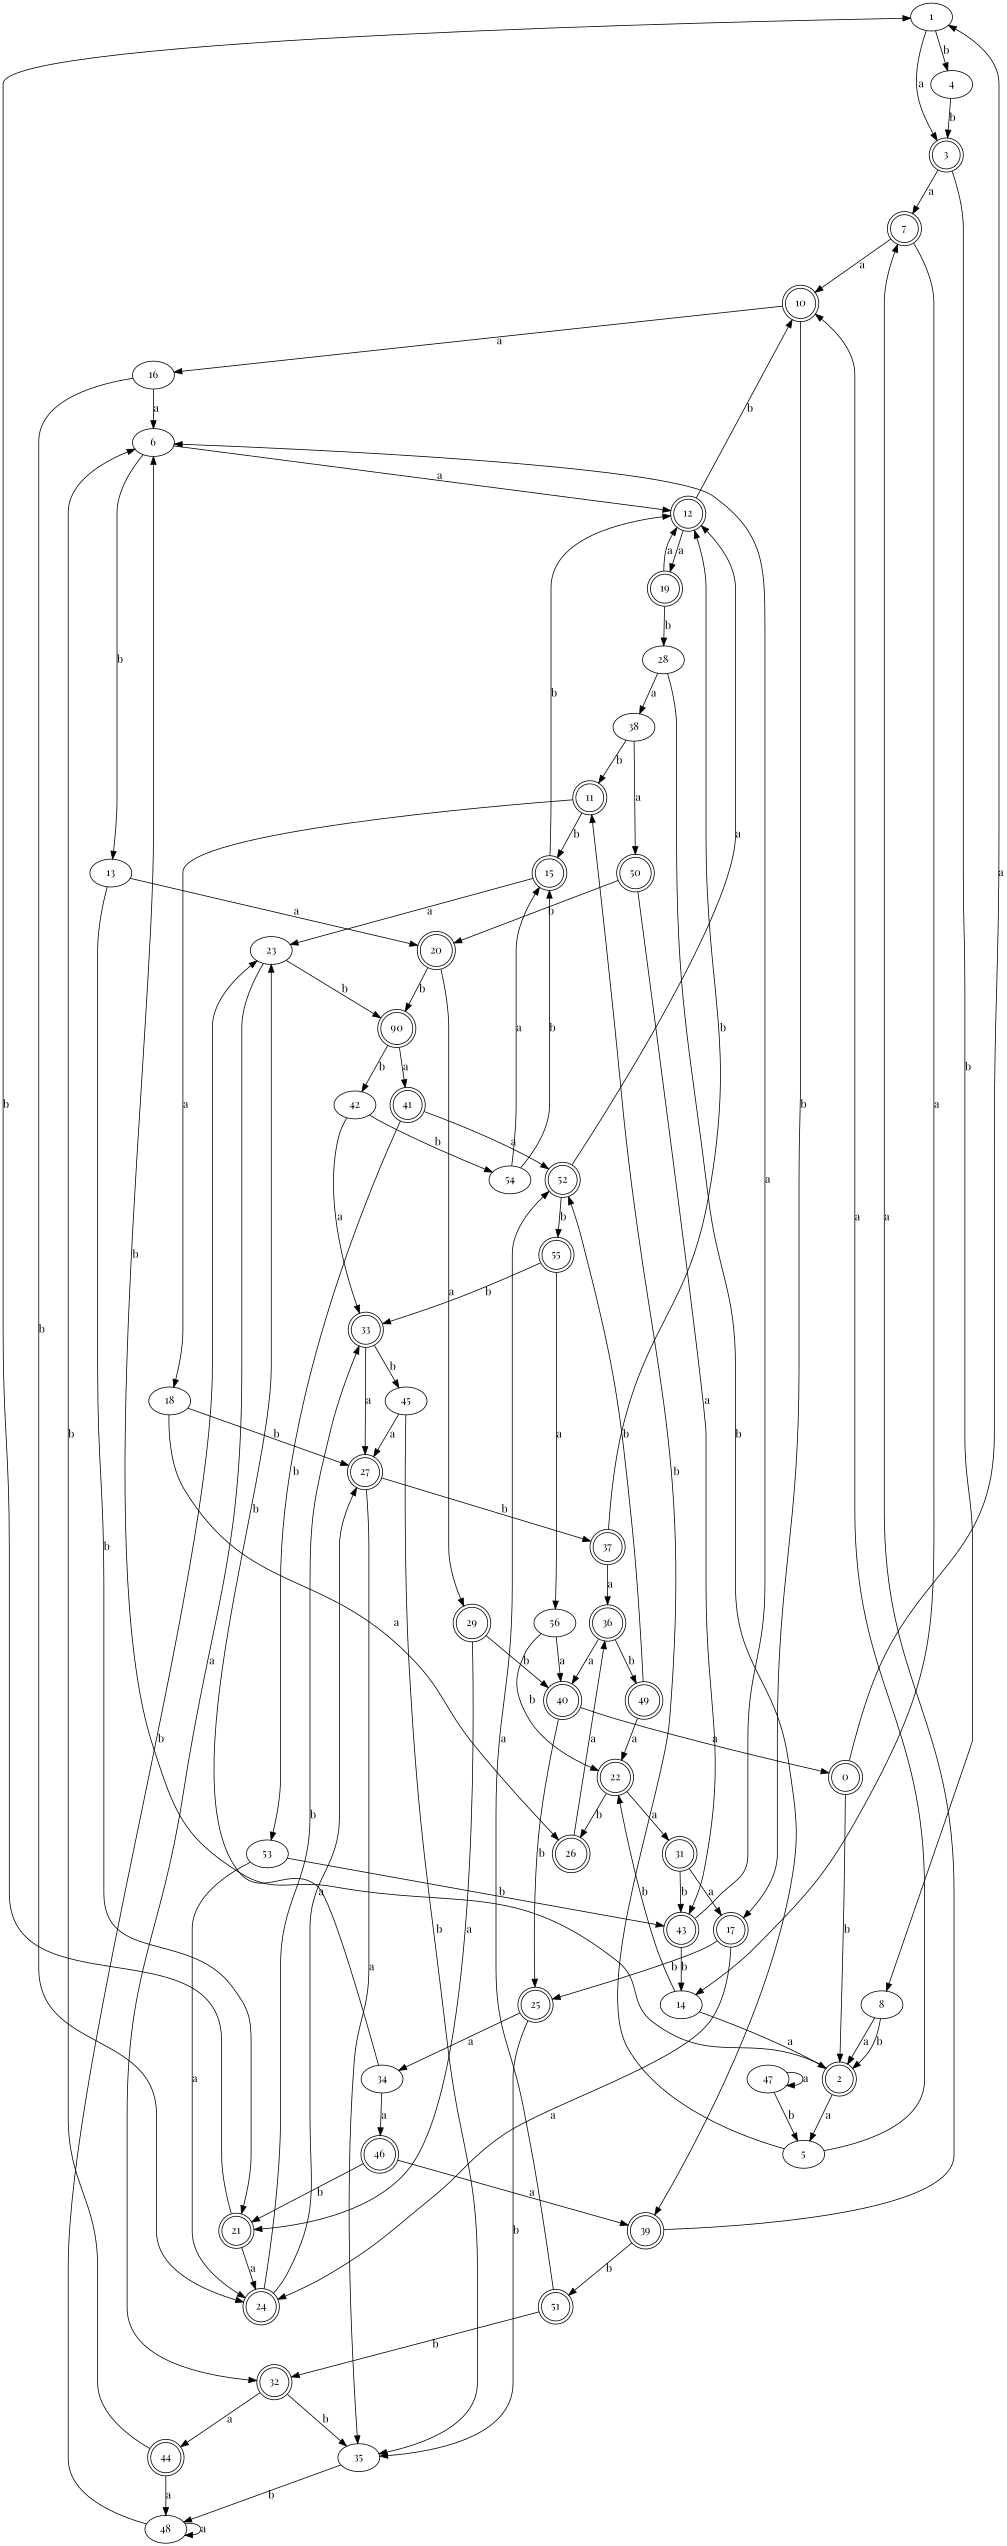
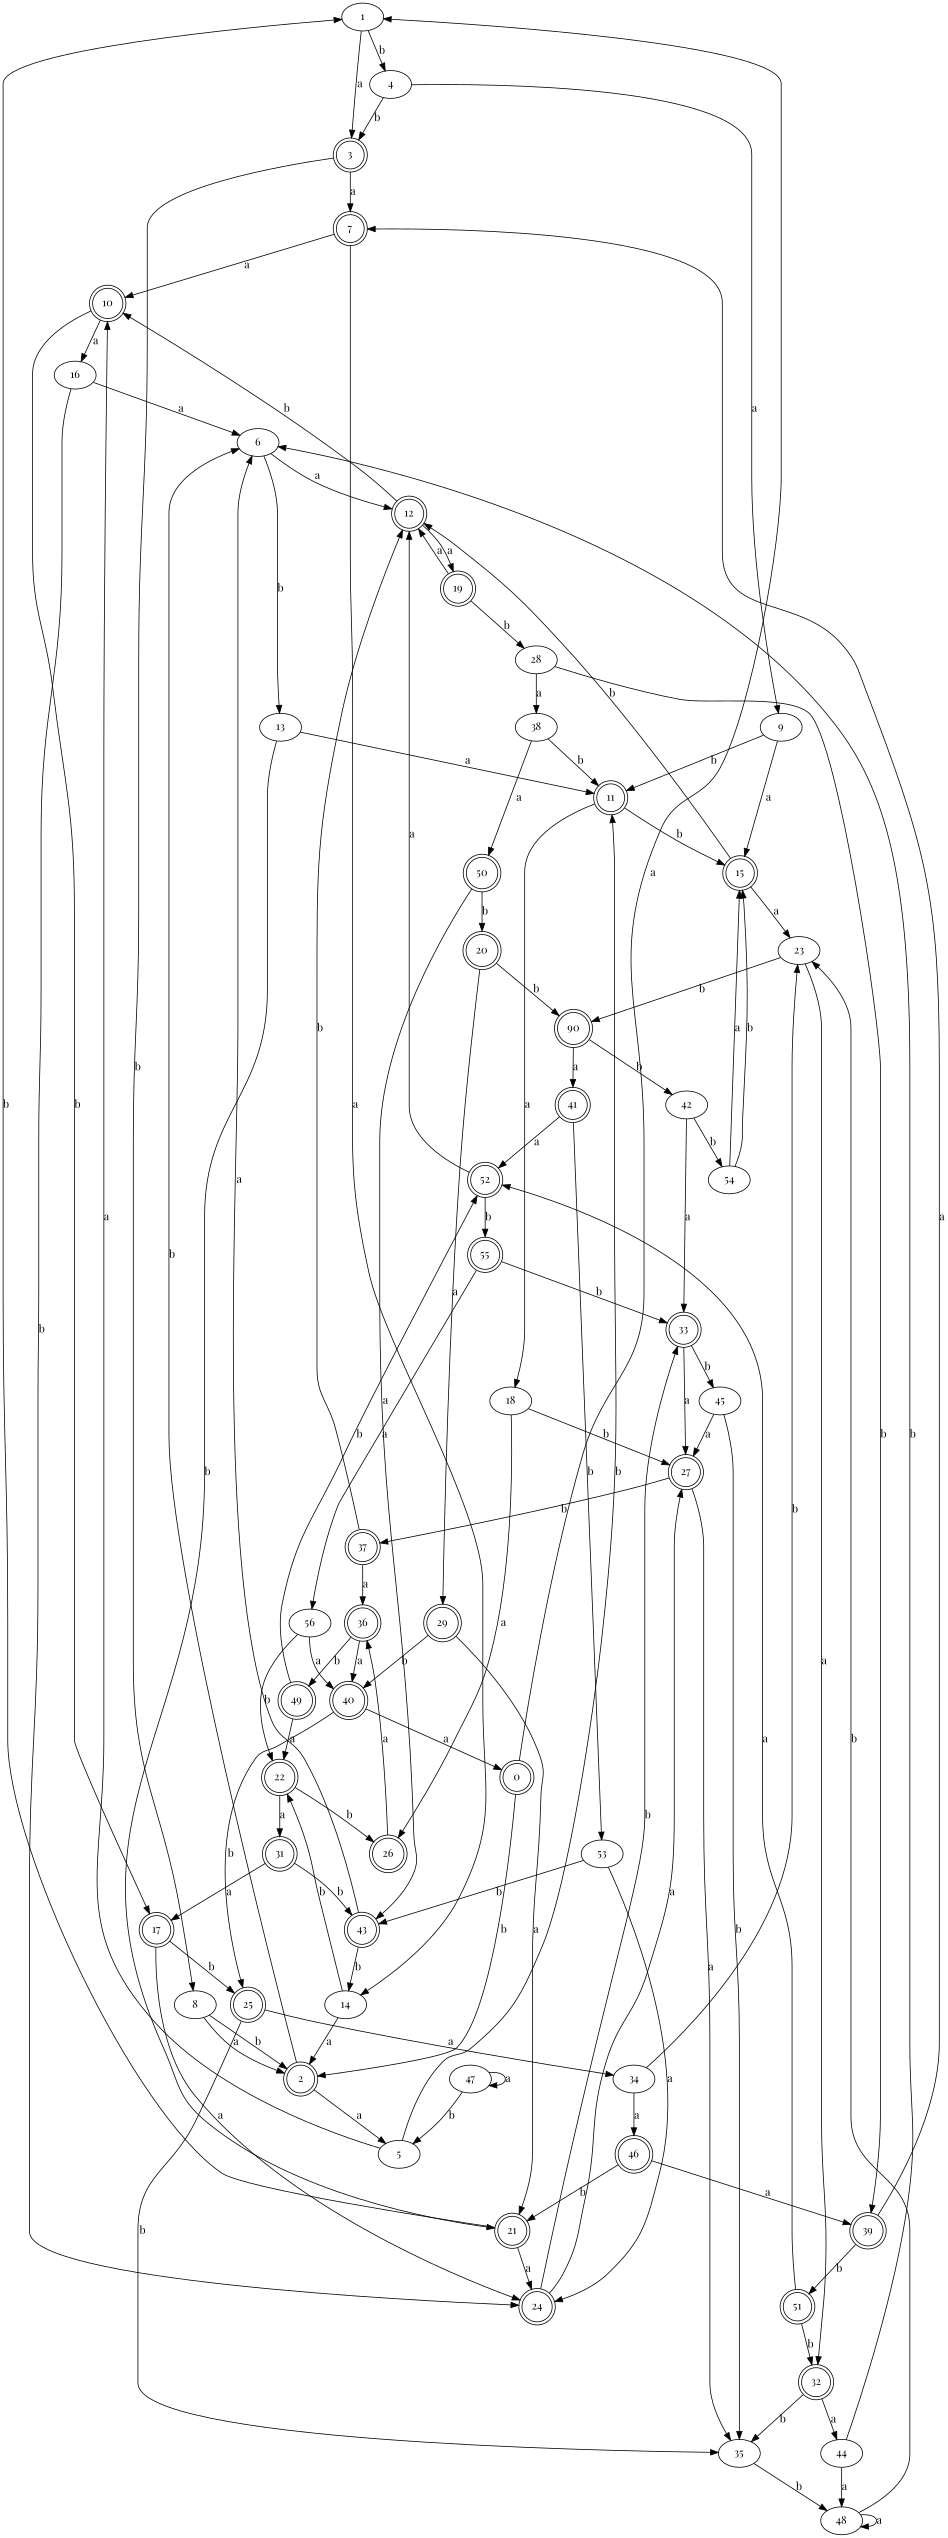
  digraph {
    fontname="Playfair Display"
    node [fontname="Playfair Display" shape=doublecircle]
    edge [fontname="Playfair Display"]
    1 [shape=""]
    0
    2
    3
    4 [shape=""]
    5 [shape=""]
    6 [shape=""]
    7
    8 [shape=""]
+   9 [shape=""]
    10
    11
    12
    13 [shape=""]
    14 [shape=""]
    15
    16 [shape=""]
    17
    18 [shape=""]
    19
    20
    21
    22
    23 [shape=""]
    24
    25
    26
    27
    28 [shape=""]
    29
    n31 [label=90]
    31
    32
    33
    34 [shape=ellipse]
    35 [shape=""]
    36
    37
    38 [shape=""]
    39
    40
    41
    42 [shape=""]
    43
-   44
+   44 [shape=ellipse]
    45 [shape=""]
    46
    48 [shape=""]
    49
    50
    51
    52
    53 [shape=""]
    54 [shape=""]
    47 [shape=""]
    55
    56 [shape=""]
    1 -> 3 [label=a]
    1 -> 4 [label=b]
    0 -> 1 [label=a]
    0 -> 2 [label=b]
    2 -> 5 [label=a]
    2 -> 6 [label=b]
    3 -> 7 [label=a]
    3 -> 8 [label=b]
    4 -> 3 [label=b]
+   4 -> 9 [label=a]
    5 -> 10 [label=a]
    5 -> 11 [label=b]
    6 -> 12 [label=a]
    6 -> 13 [label=b]
    7 -> 10 [label=a]
    7 -> 14 [label=a]
    8 -> 2 [label=a]
    8 -> 2 [label=b]
+   9 -> 11 [label=b]
+   9 -> 15 [label=a]
    10 -> 16 [label=a]
    10 -> 17 [label=b]
    11 -> 15 [label=b]
    11 -> 18 [label=a]
    12 -> 10 [label=b]
    12 -> 19 [label=a]
-   13 -> 20 [label=a]
+   13 -> 11 [label=a]
    13 -> 21 [label=b]
    14 -> 2 [label=a]
    14 -> 22 [label=b]
    15 -> 12 [label=b]
    15 -> 23 [label=a]
    16 -> 6 [label=a]
    16 -> 24 [label=b]
    17 -> 24 [label=a]
    17 -> 25 [label=b]
    18 -> 26 [label=a]
    18 -> 27 [label=b]
    19 -> 12 [label=a]
    19 -> 28 [label=b]
    20 -> 29 [label=a]
    20 -> n31 [label=b]
    21 -> 1 [label=b]
    21 -> 24 [label=a]
    22 -> 26 [label=b]
    22 -> 31 [label=a]
    23 -> n31 [label=b]
    23 -> 32 [label=a]
    24 -> 27 [label=a]
    24 -> 33 [label=b]
    25 -> 34 [label=a]
    25 -> 35 [label=b]
    26 -> 36 [label=a]
    27 -> 35 [label=a]
    27 -> 37 [label=b]
    28 -> 38 [label=a]
    28 -> 39 [label=b]
    29 -> 21 [label=a]
    29 -> 40 [label=b]
    n31 -> 41 [label=a]
    n31 -> 42 [label=b]
    31 -> 17 [label=a]
    31 -> 43 [label=b]
    32 -> 35 [label=b]
    32 -> 44 [label=a]
    33 -> 27 [label=a]
    33 -> 45 [label=b]
    34 -> 23 [label=b]
    34 -> 46 [label=a]
    35 -> 48 [label=b]
    36 -> 40 [label=a]
    36 -> 49 [label=b]
    37 -> 12 [label=b]
    37 -> 36 [label=a]
    38 -> 11 [label=b]
    38 -> 50 [label=a]
    39 -> 7 [label=a]
    39 -> 51 [label=b]
    40 -> 0 [label=a]
    40 -> 25 [label=b]
    41 -> 52 [label=a]
    41 -> 53 [label=b]
    42 -> 33 [label=a]
    42 -> 54 [label=b]
    43 -> 6 [label=a]
    43 -> 14 [label=b]
    44 -> 6 [label=b]
    44 -> 48 [label=a]
    45 -> 27 [label=a]
    45 -> 35 [label=b]
    46 -> 21 [label=b]
    46 -> 39 [label=a]
    48 -> 23 [label=b]
    48 -> 48 [label=a]
    49 -> 22 [label=a]
    49 -> 52 [label=b]
    50 -> 20 [label=b]
    50 -> 43 [label=a]
    51 -> 32 [label=b]
    51 -> 52 [label=a]
    52 -> 12 [label=a]
    52 -> 55 [label=b]
    53 -> 24 [label=a]
    53 -> 43 [label=b]
    54 -> 15 [label=a]
    54 -> 15 [label=b]
    47 -> 5 [label=b]
    47 -> 47 [label=a]
    55 -> 33 [label=b]
    55 -> 56 [label=a]
    56 -> 22 [label=b]
    56 -> 40 [label=a]
  }
